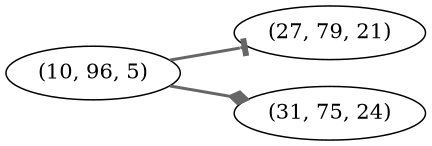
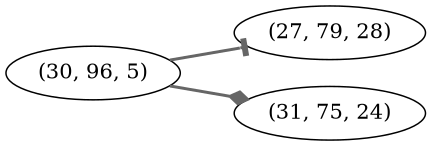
  digraph {
    fontname="DejaVu Serif"
    rankdir=LR
    node [fontname="DejaVu Serif"]
    edge [color=gray40 fontname="DejaVu Serif" style=bold]
-   "(10, 96, 5)"
-   "(27, 79, 21)"
+   "(10, 96, 5)" [label="(30, 96, 5)"]
+   "(27, 79, 21)" [label="(27, 79, 28)"]
    "(31, 75, 24)"
    "(10, 96, 5)" -> "(27, 79, 21)" [arrowhead=tee]
    "(10, 96, 5)" -> "(31, 75, 24)" [arrowhead=diamond]
  }
